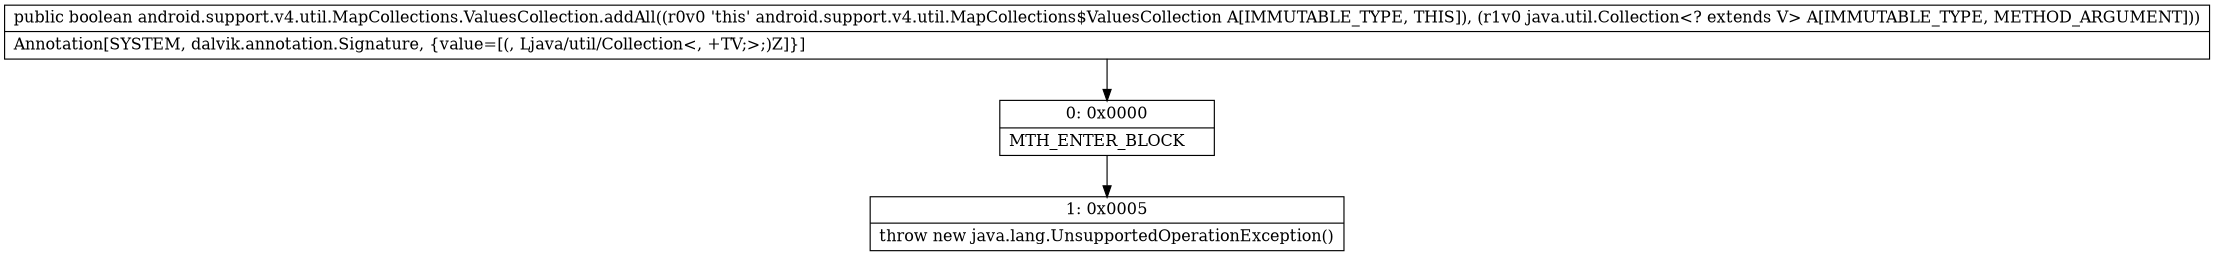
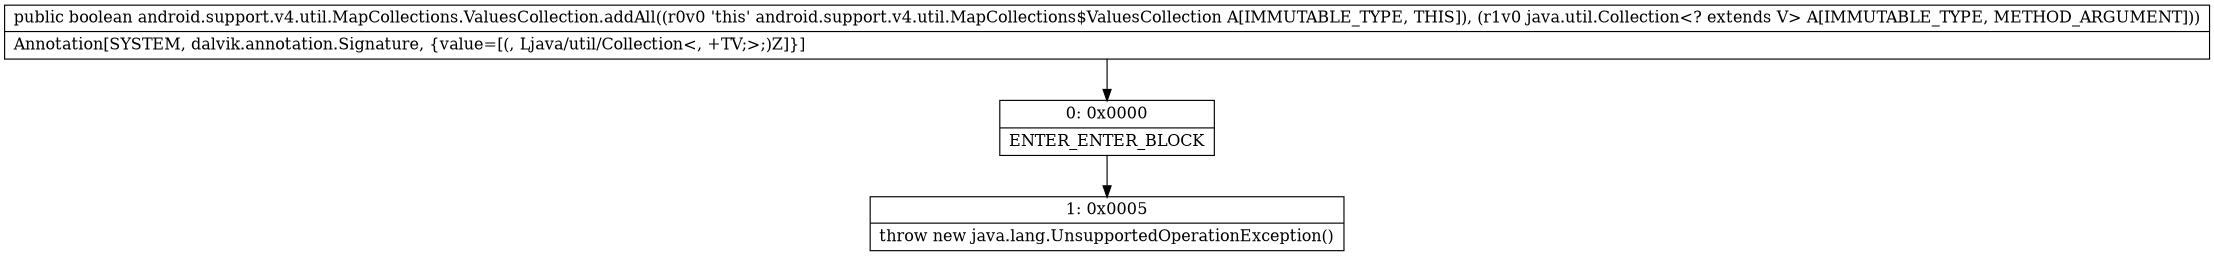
  digraph {
    node [shape=record]
-   n1 [label="{0\:\ 0x0000|MTH_ENTER_BLOCK\l}"]
+   n1 [label="{0\:\ 0x0000|ENTER_ENTER_BLOCK\l}"]
    n2 [label="{1\:\ 0x0005|throw new java.lang.UnsupportedOperationException()\l}"]
    n3 [label="{public boolean android.support.v4.util.MapCollections.ValuesCollection.addAll((r0v0 'this' android.support.v4.util.MapCollections$ValuesCollection A[IMMUTABLE_TYPE, THIS]), (r1v0 java.util.Collection\<? extends V\> A[IMMUTABLE_TYPE, METHOD_ARGUMENT]))  | Annotation[SYSTEM, dalvik.annotation.Signature, \{value=[(, Ljava\/util\/Collection\<, +TV;\>;)Z]\}]\l}"]
    n1 -> n2
    n3 -> n1
  }
